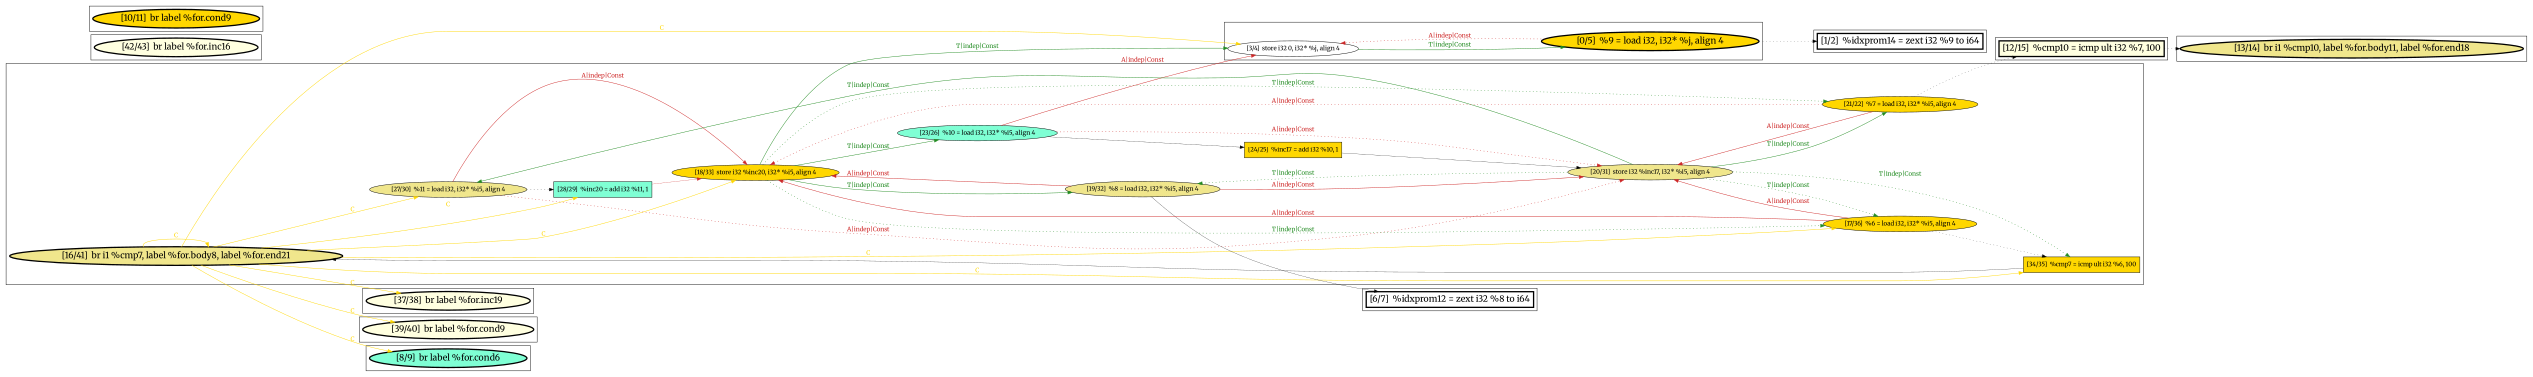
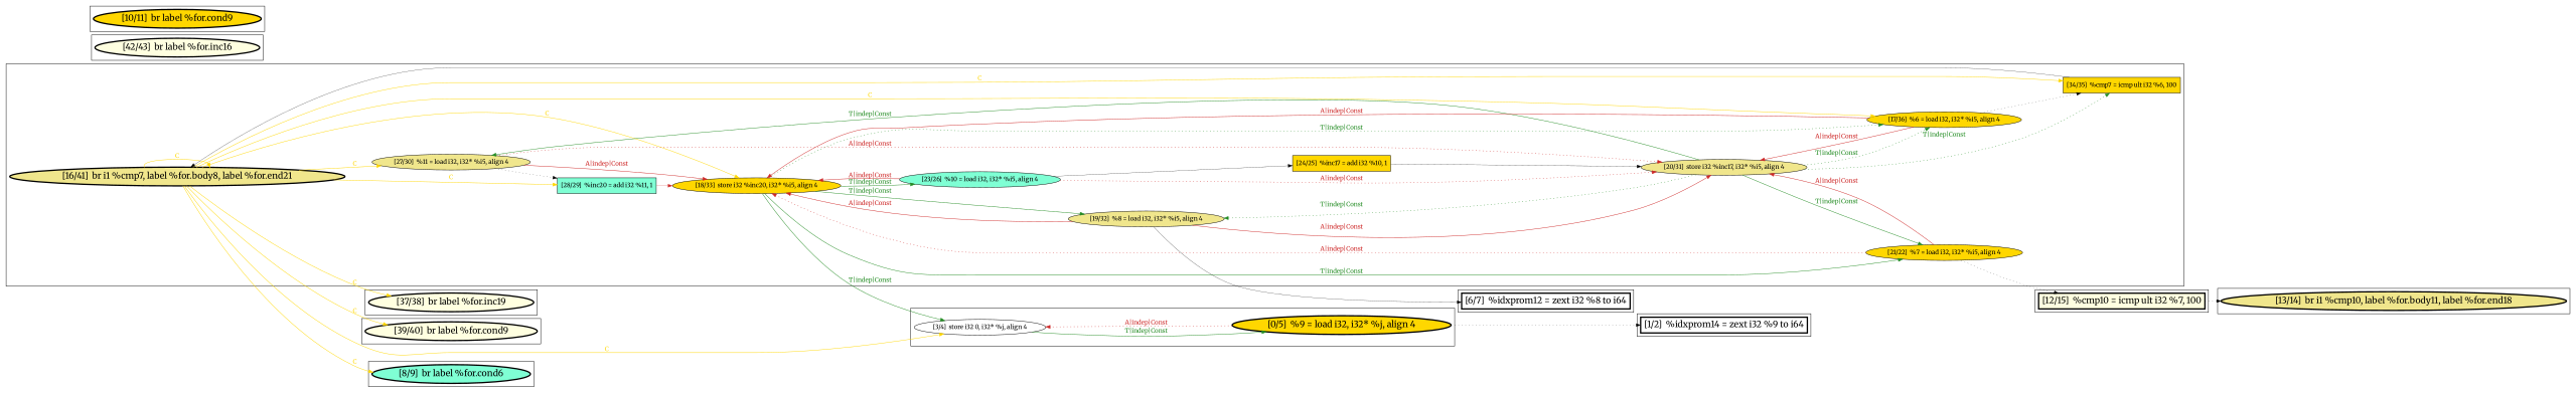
  digraph {
    fontname=Merriweather
    rankdir=LR
    node [fillcolor=gold fontname=Merriweather shape=ellipse style=filled]
    edge [color=firebrick3 fontcolor=firebrick3 fontname=Merriweather penwidth=1.0 style=solid]
    n1 [fillcolor=khaki fontsize=20 label="[13/14]  br i1 %cmp10, label %for.body11, label %for.end18" penwidth=3.0]
    n2 [fillcolor=lightyellow fontsize=20 label="[37/38]  br label %for.inc19" penwidth=3.0]
    n3 [fillcolor=lightyellow fontsize=20 label="[12/15]  %cmp10 = icmp ult i32 %7, 100" penwidth=3.0 shape=rectangle]
    n4 [fillcolor=khaki fontsize=20 label="[16/41]  br i1 %cmp7, label %for.body8, label %for.end21" penwidth=3.0]
    n5 [fillcolor=khaki label="[27/30]  %11 = load i32, i32* %i5, align 4"]
    n6 [label="[18/33]  store i32 %inc20, i32* %i5, align 4"]
    n7 [fillcolor=aquamarine label="[28/29]  %inc20 = add i32 %11, 1" shape=rectangle]
    n8 [fillcolor=khaki label="[19/32]  %8 = load i32, i32* %i5, align 4"]
    n9 [fillcolor=aquamarine label="[23/26]  %10 = load i32, i32* %i5, align 4"]
    n10 [label="[34/35]  %cmp7 = icmp ult i32 %6, 100" shape=rectangle]
    n11 [label="[24/25]  %inc17 = add i32 %10, 1" shape=rectangle]
    n12 [fillcolor=khaki label="[20/31]  store i32 %inc17, i32* %i5, align 4"]
    n13 [label="[17/36]  %6 = load i32, i32* %i5, align 4"]
    n14 [label="[21/22]  %7 = load i32, i32* %i5, align 4"]
    n15 [fillcolor=lightyellow fontsize=20 label="[39/40]  br label %for.cond9" penwidth=3.0]
    n16 [fillcolor=white fontsize=20 label="[1/2]  %idxprom14 = zext i32 %9 to i64" penwidth=3.0 shape=rectangle]
    n17 [fillcolor=lightyellow fontsize=20 label="[42/43]  br label %for.inc16" penwidth=3.0]
    n18 [fillcolor=white label="[3/4]  store i32 0, i32* %j, align 4"]
    n19 [fontsize=20 label="[0/5]  %9 = load i32, i32* %j, align 4" penwidth=3.0]
    n20 [fillcolor=white fontsize=20 label="[6/7]  %idxprom12 = zext i32 %8 to i64" penwidth=3.0 shape=rectangle]
    n21 [fillcolor=aquamarine fontsize=20 label="[8/9]  br label %for.cond6" penwidth=3.0]
    n22 [fontsize=20 label="[10/11]  br label %for.cond9" penwidth=3.0]
    subgraph cluster_1 {
      n1
    }
    subgraph cluster_2 {
      n2
    }
    subgraph cluster_3 {
      n3
    }
    subgraph cluster_4 {
      n4
      n5
      n6
      n7
      n8
      n9
      n10
      n11
      n12
      n13
      n14
    }
    subgraph cluster_5 {
      n15
    }
    subgraph cluster_6 {
      n16
    }
    subgraph cluster_7 {
      n17
    }
    subgraph cluster_8 {
      n18
      n19
    }
    subgraph cluster_9 {
      n20
    }
    subgraph cluster_10 {
      n21
    }
    subgraph cluster_11 {
      n22
    }
    n3 -> n1 [color=black fontcolor=black penwidth=0.5 style=dotted]
    n4 -> n2 [color=gold fontcolor=gold label=C]
    n4 -> n4 [color=gold fontcolor=gold label=C]
    n4 -> n5 [color=gold fontcolor=gold label=C]
    n4 -> n6 [color=gold fontcolor=gold label=C]
    n4 -> n7 [color=gold fontcolor=gold label=C]
    n4 -> n10 [color=gold fontcolor=gold label=C]
    n4 -> n13 [color=gold fontcolor=gold label=C]
    n4 -> n15 [color=gold fontcolor=gold label=C]
    n4 -> n18 [color=gold fontcolor=gold label=C]
    n4 -> n21 [color=gold fontcolor=gold label=C]
    n5 -> n6 [label="A|indep|Const" style=bold]
    n5 -> n7 [color=black fontcolor=black penwidth=0.5 style=dotted]
    n5 -> n12 [label="A|indep|Const" style=dotted]
    n6 -> n8 [color=forestgreen fontcolor=forestgreen label="T|indep|Const"]
    n6 -> n9 [color=forestgreen fontcolor=forestgreen label="T|indep|Const"]
    n6 -> n13 [color=forestgreen fontcolor=forestgreen label="T|indep|Const" style=dotted]
-   n6 -> n14 [color=forestgreen fontcolor=forestgreen label="T|indep|Const" style=dotted]
+   n6 -> n14 [color=forestgreen fontcolor=forestgreen label="T|indep|Const" style=bold]
    n6 -> n18 [color=forestgreen fontcolor=forestgreen label="T|indep|Const" style=bold]
    n7 -> n6 [fontcolor=black penwidth=0.5 style=bold]
    n8 -> n6 [label="A|indep|Const" style=bold]
    n8 -> n12 [label="A|indep|Const" style=bold]
    n8 -> n20 [color=black fontcolor=black penwidth=0.5 style=bold]
-   n9 -> n18 [label="A|indep|Const"]
+   n9 -> n6 [label="A|indep|Const"]
    n9 -> n11 [color=black fontcolor=black penwidth=0.5 style=bold]
    n9 -> n12 [label="A|indep|Const" style=dotted]
    n10 -> n4 [color=black fontcolor=black penwidth=0.5 style=bold]
    n11 -> n12 [color=black fontcolor=black penwidth=0.5]
    n12 -> n5 [color=forestgreen fontcolor=forestgreen label="T|indep|Const" style=bold]
    n12 -> n8 [color=forestgreen fontcolor=forestgreen label="T|indep|Const" style=dotted]
    n12 -> n10 [color=forestgreen fontcolor=forestgreen label="T|indep|Const" style=dotted]
    n12 -> n13 [color=forestgreen fontcolor=forestgreen label="T|indep|Const" style=dotted]
    n12 -> n14 [color=forestgreen fontcolor=forestgreen label="T|indep|Const"]
    n13 -> n6 [label="A|indep|Const" style=bold]
    n13 -> n10 [color=black fontcolor=black penwidth=0.5 style=dotted]
    n13 -> n12 [label="A|indep|Const" style=bold]
    n14 -> n3 [color=black fontcolor=black penwidth=0.5 style=dotted]
    n14 -> n6 [label="A|indep|Const" style=dotted]
    n14 -> n12 [label="A|indep|Const" style=bold]
    n18 -> n19 [color=forestgreen fontcolor=forestgreen label="T|indep|Const"]
    n19 -> n16 [color=black fontcolor=black penwidth=0.5 style=dotted]
    n19 -> n18 [label="A|indep|Const" style=dotted]
  }
